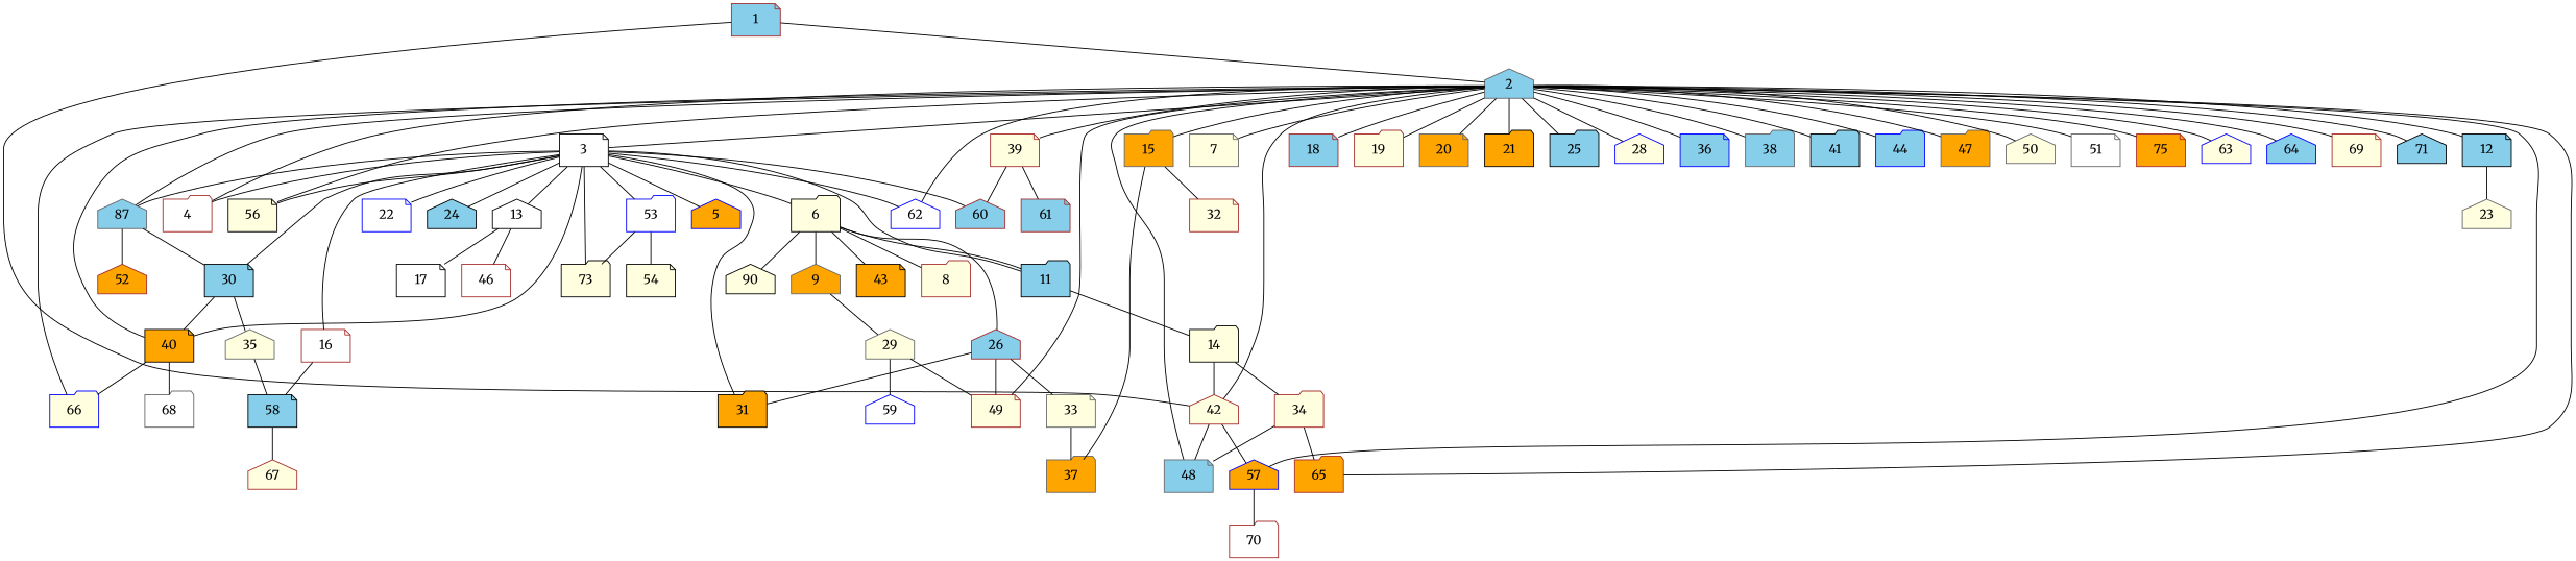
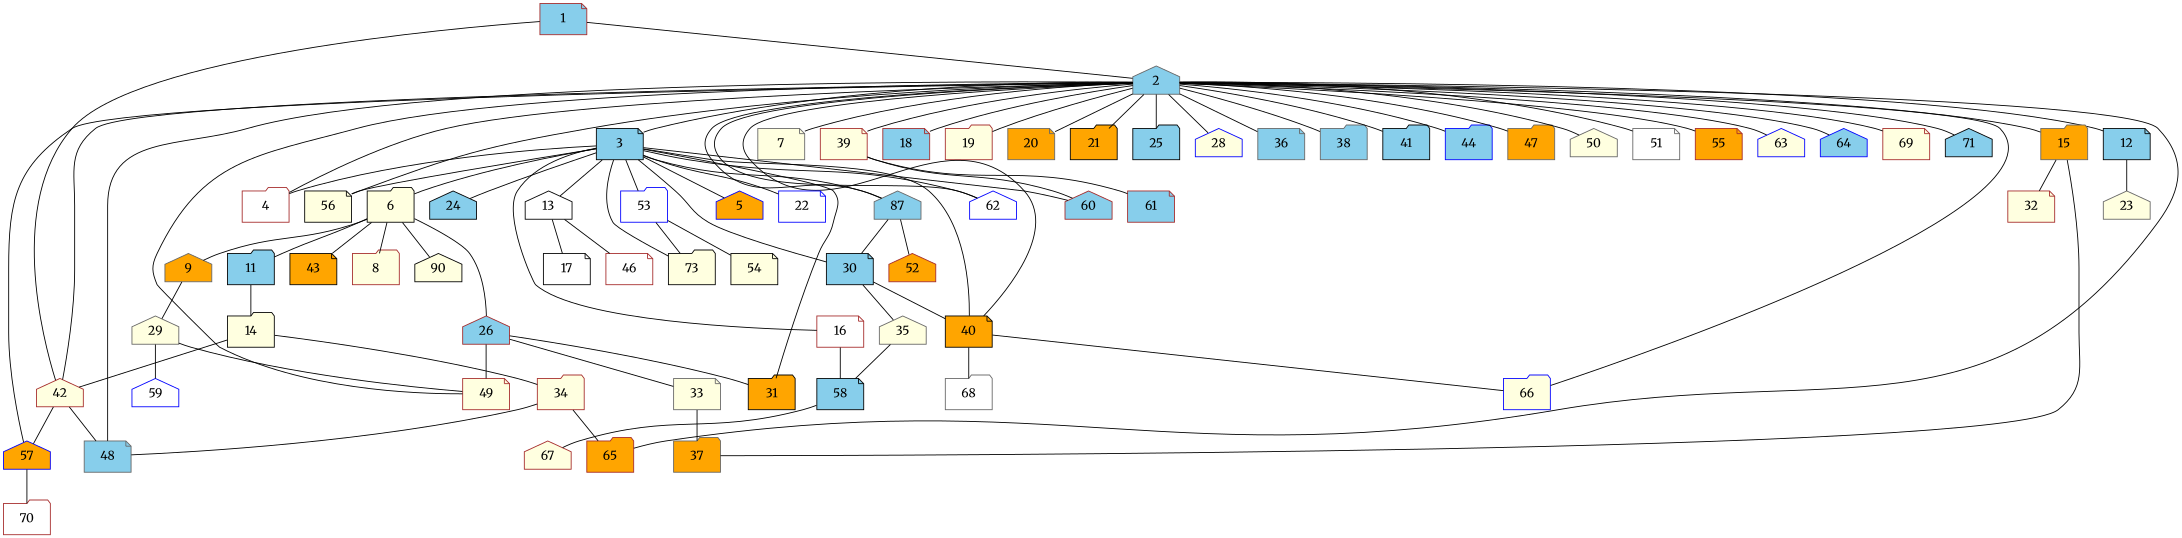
  graph {
    fontname=Merriweather
    node [color=brown fillcolor=lightyellow fontname=Merriweather shape=note style=filled]
    edge [fontname=Merriweather weight=1.0]
    1 [fillcolor=skyblue]
    2 [color=gray40 fillcolor=skyblue shape=house]
    42 [shape=house]
-   3 [color=black fillcolor=white]
+   3 [color=black fillcolor=skyblue]
    4 [fillcolor=white shape=folder]
    7 [color=gray40]
    12 [color=black fillcolor=skyblue]
    15 [color=gray40 fillcolor=orange shape=folder]
    18 [fillcolor=skyblue]
    19 [shape=folder]
    20 [color=gray40 fillcolor=orange]
    21 [color=black fillcolor=orange shape=folder]
    25 [color=black fillcolor=skyblue shape=folder]
    n14 [color=gray40 fillcolor=skyblue label=87 shape=house]
    28 [color=blue shape=house]
-   36 [color=blue fillcolor=skyblue]
+   36 [color=gray40 fillcolor=skyblue]
    38 [color=gray40 fillcolor=skyblue shape=folder]
    39
    40 [color=black fillcolor=orange]
    41 [color=black fillcolor=skyblue shape=folder]
    44 [color=blue fillcolor=skyblue shape=folder]
    47 [color=gray40 fillcolor=orange shape=folder]
    48 [color=gray40 fillcolor=skyblue]
    49
    50 [color=gray40 shape=house]
    51 [color=gray40 fillcolor=white]
-   55 [fillcolor=orange label=75]
+   55 [fillcolor=orange]
    56 [color=black]
    57 [color=blue fillcolor=orange shape=house]
    62 [color=blue fillcolor=white shape=house]
    63 [color=blue shape=house]
    64 [color=blue fillcolor=skyblue shape=house]
    65 [fillcolor=orange shape=folder]
    66 [color=blue shape=folder]
    69
    71 [color=black fillcolor=skyblue shape=house]
    5 [color=blue fillcolor=orange shape=house]
    6 [color=black shape=folder]
    11 [color=black fillcolor=skyblue shape=folder]
    13 [color=black fillcolor=white shape=house]
    16 [fillcolor=white]
    22 [color=blue fillcolor=white]
    24 [color=black fillcolor=skyblue shape=house]
    30 [color=black fillcolor=skyblue]
    31 [color=black fillcolor=orange shape=folder]
    53 [color=blue fillcolor=white shape=folder]
    60 [fillcolor=skyblue shape=house]
    73 [color=black shape=folder]
    23 [color=gray40 shape=house]
    32
    37 [color=gray40 fillcolor=orange shape=folder]
    52 [fillcolor=orange shape=house]
    61 [fillcolor=skyblue]
    68 [color=gray40 fillcolor=white shape=folder]
    70 [fillcolor=white shape=folder]
    8 [shape=folder]
    9 [color=gray40 fillcolor=orange shape=house]
    n58 [color=black label=90 shape=house]
    26 [fillcolor=skyblue shape=house]
    43 [color=black fillcolor=orange]
    14 [color=black shape=folder]
    17 [color=black fillcolor=white]
    46 [fillcolor=white]
    58 [color=black fillcolor=skyblue]
    35 [color=gray40 shape=house]
    54 [color=black]
    29 [color=gray40 shape=house]
    33 [color=gray40]
    59 [color=blue fillcolor=white shape=house]
    34 [shape=folder]
    67 [shape=house]
    1 -- 2
    1 -- 42
    2 -- 42
    2 -- 3
    2 -- 4
    2 -- 7
    2 -- 12
    2 -- 15
    2 -- 18 [weight=2.0]
    2 -- 19
    2 -- 20
    2 -- 21
    2 -- 25 [weight=2.0]
    2 -- n14
    2 -- 28
    2 -- 36
    2 -- 38
    2 -- 39
    2 -- 40
    2 -- 41
    2 -- 44
    2 -- 47
    2 -- 48
    2 -- 49
    2 -- 50
    2 -- 51
    2 -- 55
    2 -- 56
    2 -- 57
    2 -- 62
    2 -- 63
    2 -- 64
    2 -- 65
    2 -- 66
    2 -- 69
    2 -- 71
    42 -- 48
    42 -- 57
    3 -- 4
    3 -- n14
    3 -- 40
    3 -- 56
    3 -- 62
    3 -- 5
    3 -- 6
-   3 -- 11
    3 -- 13
    3 -- 16
    3 -- 22
    3 -- 24
    3 -- 30
    3 -- 31
    3 -- 53
    3 -- 60
    3 -- 73
    12 -- 23
    15 -- 32
    15 -- 37
    n14 -- 30
    n14 -- 52
    39 -- 60
    39 -- 61
    40 -- 66
    40 -- 68
    57 -- 70
    6 -- 11
    6 -- 8
    6 -- 9
    6 -- n58
    6 -- 26
    6 -- 43
    11 -- 14 [weight=2.0]
    13 -- 17
    13 -- 46
    16 -- 58
    30 -- 40
    30 -- 35
    53 -- 73
    53 -- 54 [weight=2.0]
    9 -- 29
    26 -- 49 [weight=4.0]
    26 -- 31
    26 -- 33
    14 -- 42
    14 -- 34
    58 -- 67
    35 -- 58
    29 -- 49
    29 -- 59
    33 -- 37 [weight=3.0]
    34 -- 48
    34 -- 65 [weight=2.0]
  }
